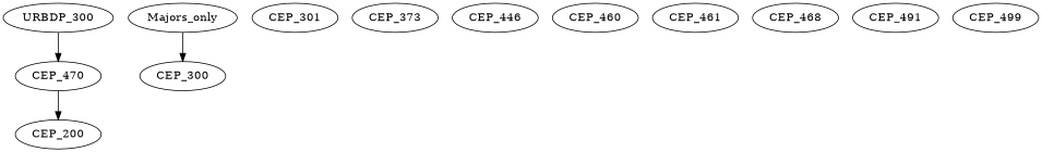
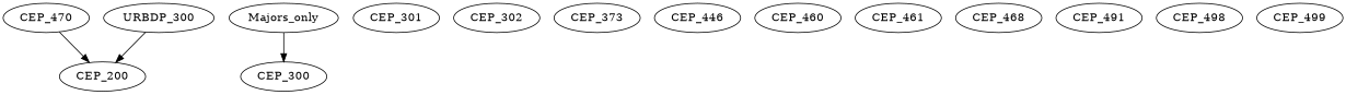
  digraph {
    edge [color=black]
    CEP_470
    CEP_200
    Majors_only
    CEP_300
    CEP_301
+   CEP_302
    n7 [label=CEP_373]
    CEP_446
    CEP_460
    CEP_461
    n11 [label=CEP_468]
    URBDP_300
    CEP_491
+   CEP_498
    CEP_499
    CEP_470 -> CEP_200
    Majors_only -> CEP_300
-   URBDP_300 -> CEP_470
+   URBDP_300 -> CEP_200
  }
